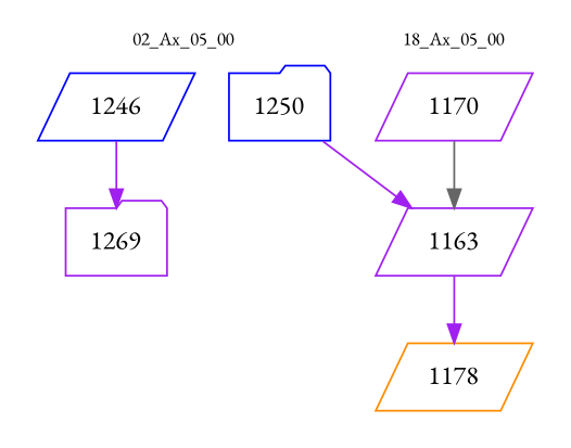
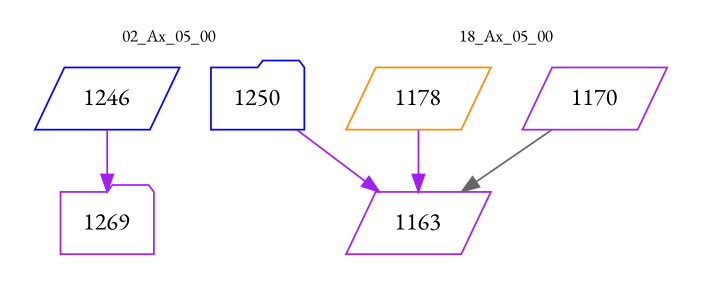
  digraph {
    fontname="EB Garamond"
    node [color=purple fontname="EB Garamond" shape=parallelogram]
    edge [color=purple fontname="EB Garamond"]
    n1 [color=blue label=1250 shape=folder]
    n2 [color=blue label=1246]
    n3 [label=1269 shape=folder]
    n4 [label=1170]
    n5 [label=1163]
    n6 [color=darkorange label=1178]
    subgraph cluster_1 {
      color=white
      fontsize=10
      label="02_Ax_05_00"
      n1
      n2
      n3
    }
    subgraph cluster_2 {
      color=white
      fontsize=10
      label="18_Ax_05_00"
      n4
      n5
      n6
    }
    n1 -> n5
    n2 -> n3
    n4 -> n5 [color=gray40]
-   n5 -> n6
+   n6 -> n5
  }
